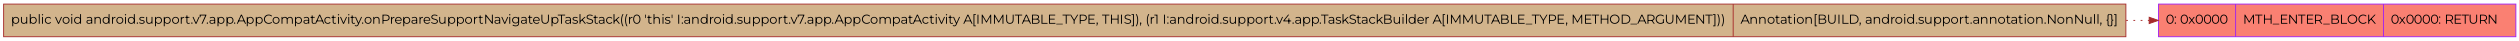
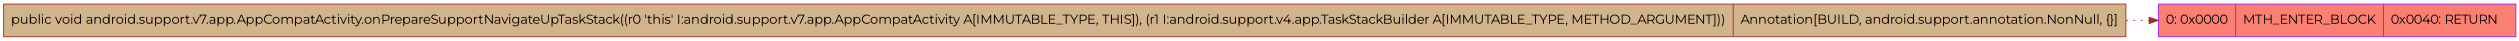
  digraph {
    rankdir=LR
    fontname=Montserrat
    node [shape=record style=filled fontname=Montserrat]
-   n1 [label="{0\:\ 0x0000|MTH_ENTER_BLOCK\l|0x0000: RETURN   \l}" fillcolor=salmon color=purple]
+   n1 [label="{0\:\ 0x0000|MTH_ENTER_BLOCK\l|0x0040: RETURN   \l}" fillcolor=salmon color=purple]
    n2 [label="{public void android.support.v7.app.AppCompatActivity.onPrepareSupportNavigateUpTaskStack((r0 'this' I:android.support.v7.app.AppCompatActivity A[IMMUTABLE_TYPE, THIS]), (r1 I:android.support.v4.app.TaskStackBuilder A[IMMUTABLE_TYPE, METHOD_ARGUMENT]))  | Annotation[BUILD, android.support.annotation.NonNull, \{\}]\l}" fillcolor=tan color=brown]
    n2 -> n1 [color=brown style=dotted fontname=Montserrat]
  }
